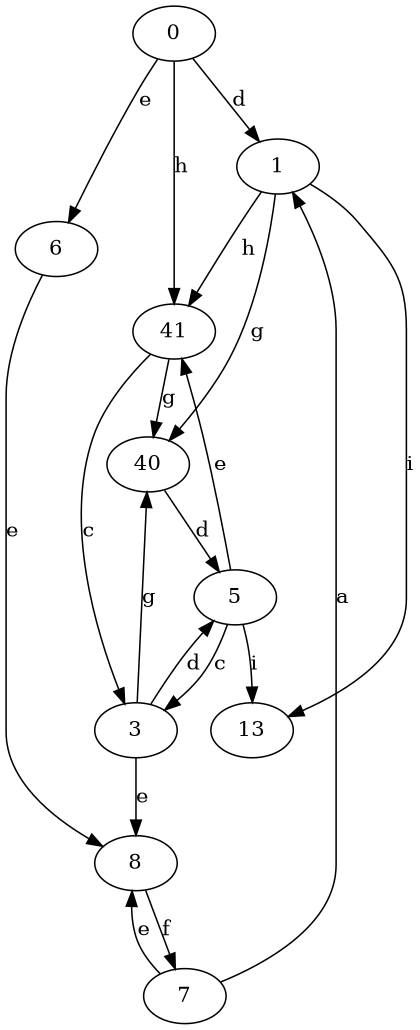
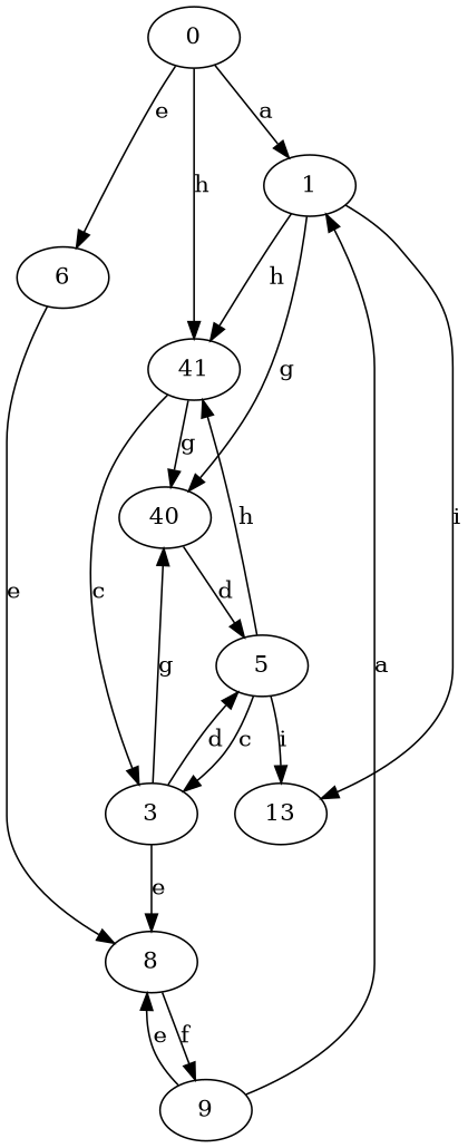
  strict digraph {
    0
    1
    6
    n4 [label=41]
    n5 [label=40]
    13
    8
    3
    5
-   9 [label=7]
-   0 -> 1 [label=d]
+   9
+   0 -> 1 [label=a]
    0 -> 6 [label=e]
    0 -> n4 [label=h]
    1 -> n4 [label=h]
    1 -> n5 [label=g]
    1 -> 13 [label=i]
    6 -> 8 [label=e]
    n4 -> n5 [label=g]
    n4 -> 3 [label=c]
    n5 -> 5 [label=d]
    8 -> 9 [label=f]
    3 -> n5 [label=g]
    3 -> 8 [label=e]
    3 -> 5 [label=d]
-   5 -> n4 [label=e]
+   5 -> n4 [label=h]
    5 -> 13 [label=i]
    5 -> 3 [label=c]
    9 -> 1 [label=a]
    9 -> 8 [label=e]
  }
